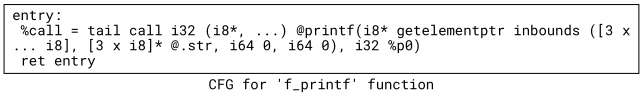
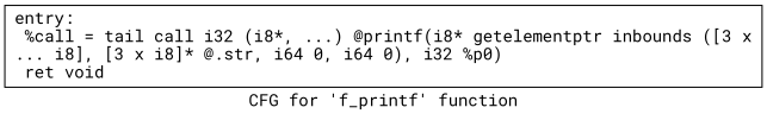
  digraph {
    label="CFG for 'f_printf' function"
    fontname="Roboto Mono"
-   n1 [label="{entry:\l  %call = tail call i32 (i8*, ...) @printf(i8* getelementptr inbounds ([3 x\l... i8], [3 x i8]* @.str, i64 0, i64 0), i32 %p0)\l  ret entry\l}" shape=record fontname="Roboto Mono"]
+   n1 [label="{entry:\l  %call = tail call i32 (i8*, ...) @printf(i8* getelementptr inbounds ([3 x\l... i8], [3 x i8]* @.str, i64 0, i64 0), i32 %p0)\l  ret void\l}" shape=record fontname="Roboto Mono"]
  }
